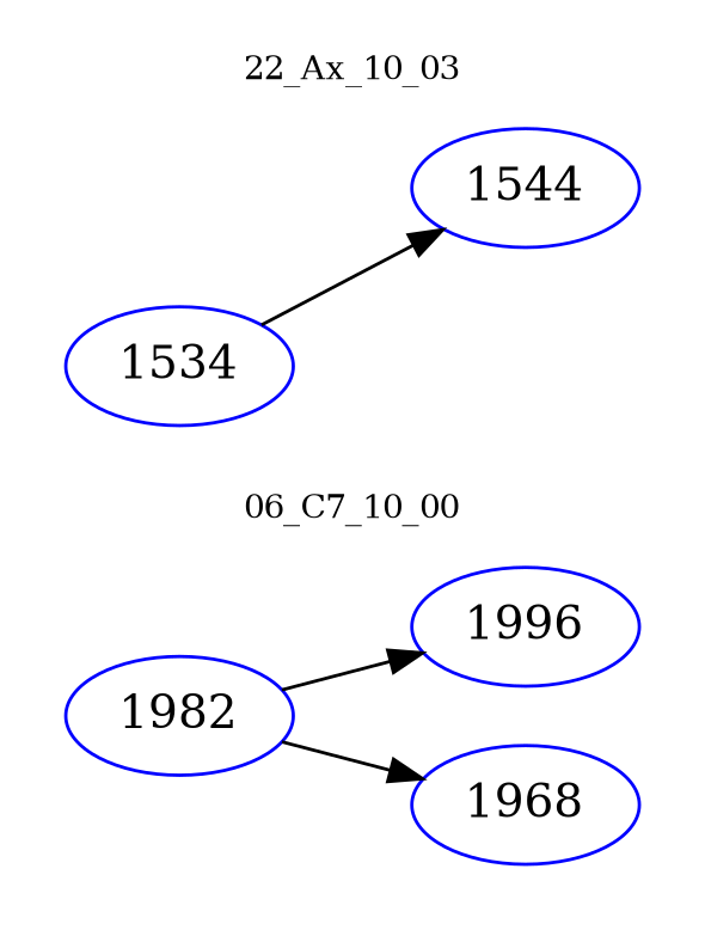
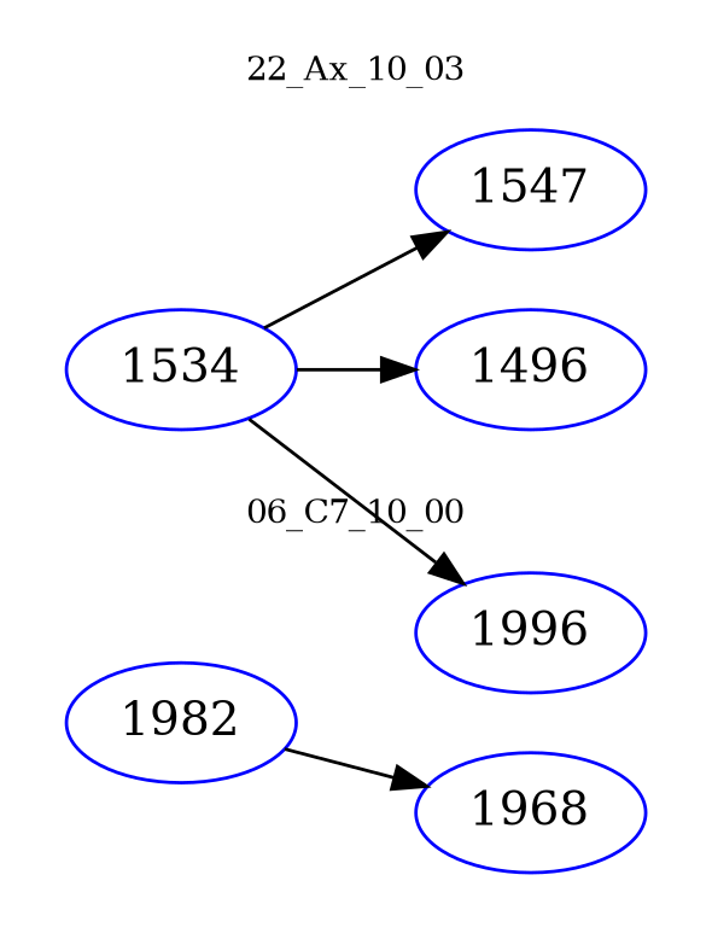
  digraph {
    rankdir=LR
    node [color=blue]
    edge [color=black]
    n1 [label=1534]
-   n3 [label=1544]
+   n2 [label=1496]
+   n3 [label=1547]
    n4 [label=1982]
    n5 [label=1968]
    n6 [label=1996]
    subgraph cluster_1 {
      color=white
      fontsize=10
      label="22_Ax_10_03"
      n1
+     n2
      n3
    }
    subgraph cluster_2 {
      color=white
      fontsize=10
      label="06_C7_10_00"
      n4
      n5
      n6
    }
+   n1 -> n2
    n1 -> n3
    n4 -> n5
-   n4 -> n6
+   n1 -> n6
  }
